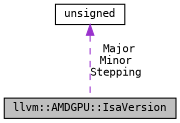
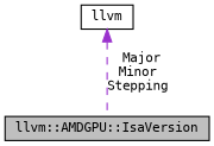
  digraph {
    fontname="DejaVu Sans Mono"
    node [color=black fontname="DejaVu Sans Mono" fontsize=10 shape=box]
    n1 [fillcolor=grey75 fontcolor=black height=0.2 label="llvm::AMDGPU::IsaVersion" style=filled width=0.4]
-   n2 [height=0.2 label=unsigned width=0.4]
+   n2 [height=0.2 label=llvm width=0.4]
    n2 -> n1 [color=darkorchid3 dir=back fontname="DejaVu Sans Mono" fontsize=10 label=" Major\nMinor\nStepping" labelfontname=Helvetica labelfontsize=10 style=dashed]
  }
